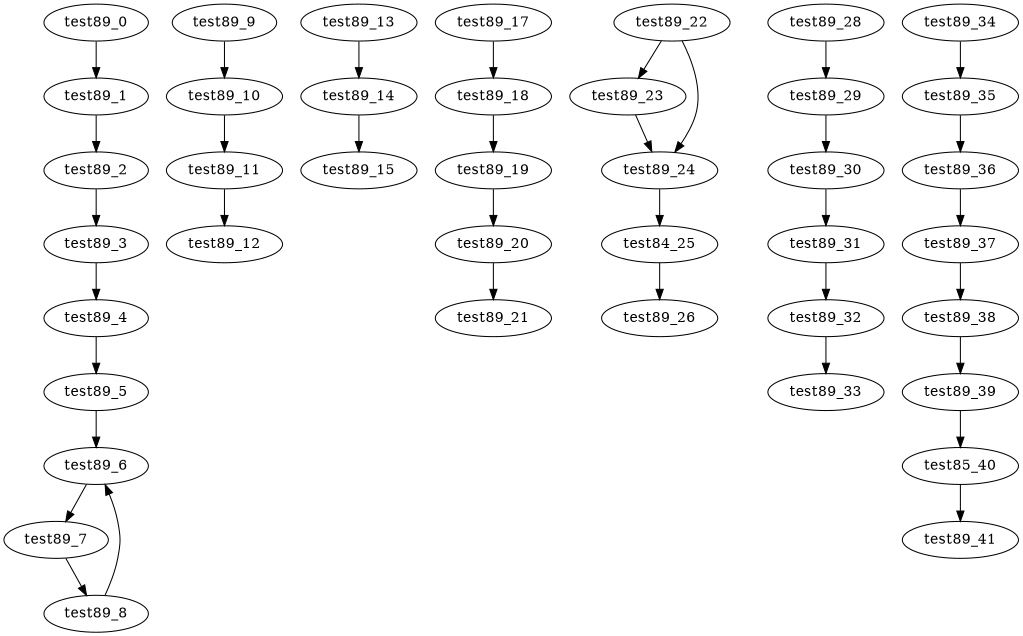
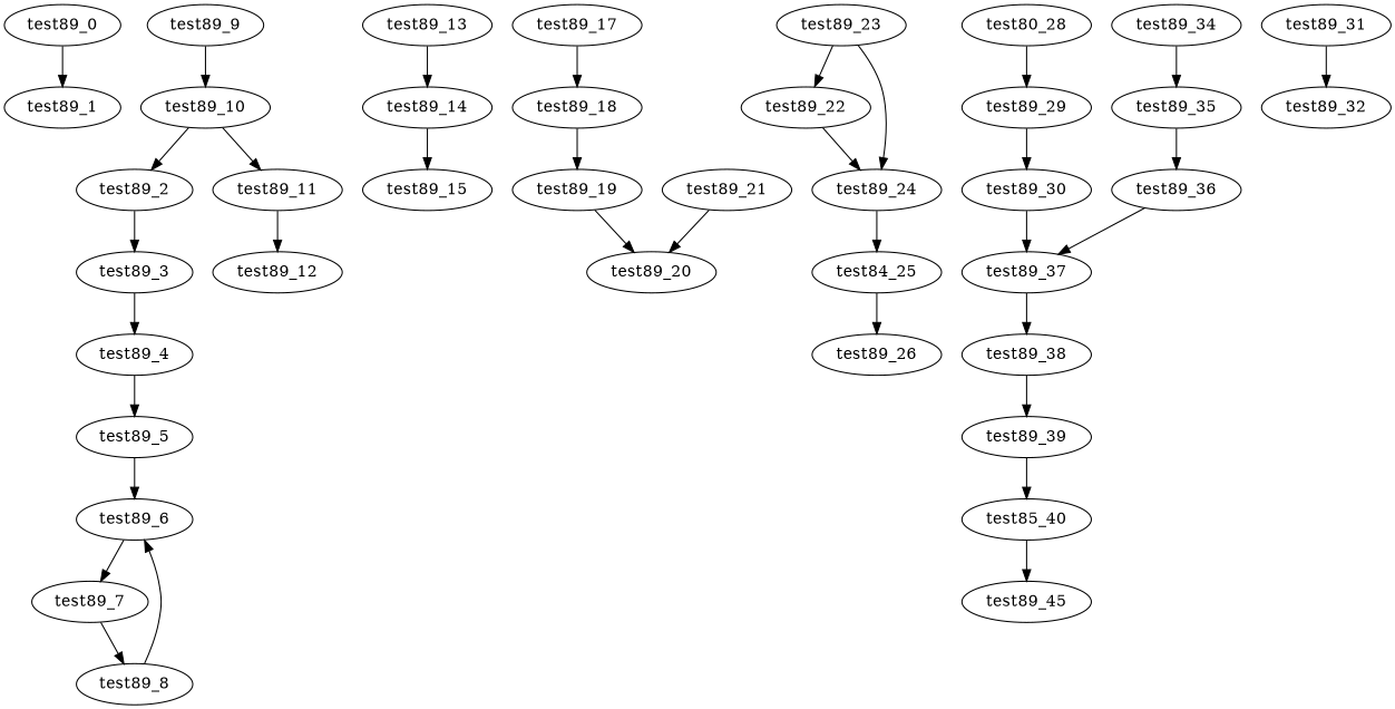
  digraph {
    test89_0
    test89_1
    test89_2
    test89_3
    test89_4
    test89_5
    test89_6
    test89_7
    test89_8
    test89_9
    test89_10
    test89_11
    test89_12
    test89_13
    test89_14
    test89_15
    test89_17
    test89_18
    test89_19
    test89_20
    test89_21
    test89_22
    test89_23
    test89_24
    n25 [label=test84_25]
    test89_26
-   test89_28
+   test89_28 [label=test80_28]
    test89_29
    test89_30
    test89_31
    test89_32
-   test89_33
    test89_34
    test89_35
    test89_36
    test89_37
    test89_38
    test89_39
    n39 [label=test85_40]
-   test89_41
+   test89_41 [label=test89_45]
    test89_0 -> test89_1
-   test89_1 -> test89_2
+   test89_10 -> test89_2
    test89_2 -> test89_3
    test89_3 -> test89_4
    test89_4 -> test89_5
    test89_5 -> test89_6
    test89_6 -> test89_7
    test89_7 -> test89_8
    test89_8 -> test89_6
    test89_9 -> test89_10
    test89_10 -> test89_11
    test89_11 -> test89_12
    test89_13 -> test89_14
    test89_14 -> test89_15
    test89_17 -> test89_18
    test89_18 -> test89_19
    test89_19 -> test89_20
-   test89_20 -> test89_21
-   test89_22 -> test89_23
+   test89_21 -> test89_20
+   test89_23 -> test89_22
    test89_22 -> test89_24
    test89_23 -> test89_24
    test89_24 -> n25
    n25 -> test89_26
    test89_28 -> test89_29
    test89_29 -> test89_30
-   test89_30 -> test89_31
+   test89_30 -> test89_37
    test89_31 -> test89_32
-   test89_32 -> test89_33
    test89_34 -> test89_35
    test89_35 -> test89_36
    test89_36 -> test89_37
    test89_37 -> test89_38
    test89_38 -> test89_39
    test89_39 -> n39
    n39 -> test89_41
  }
